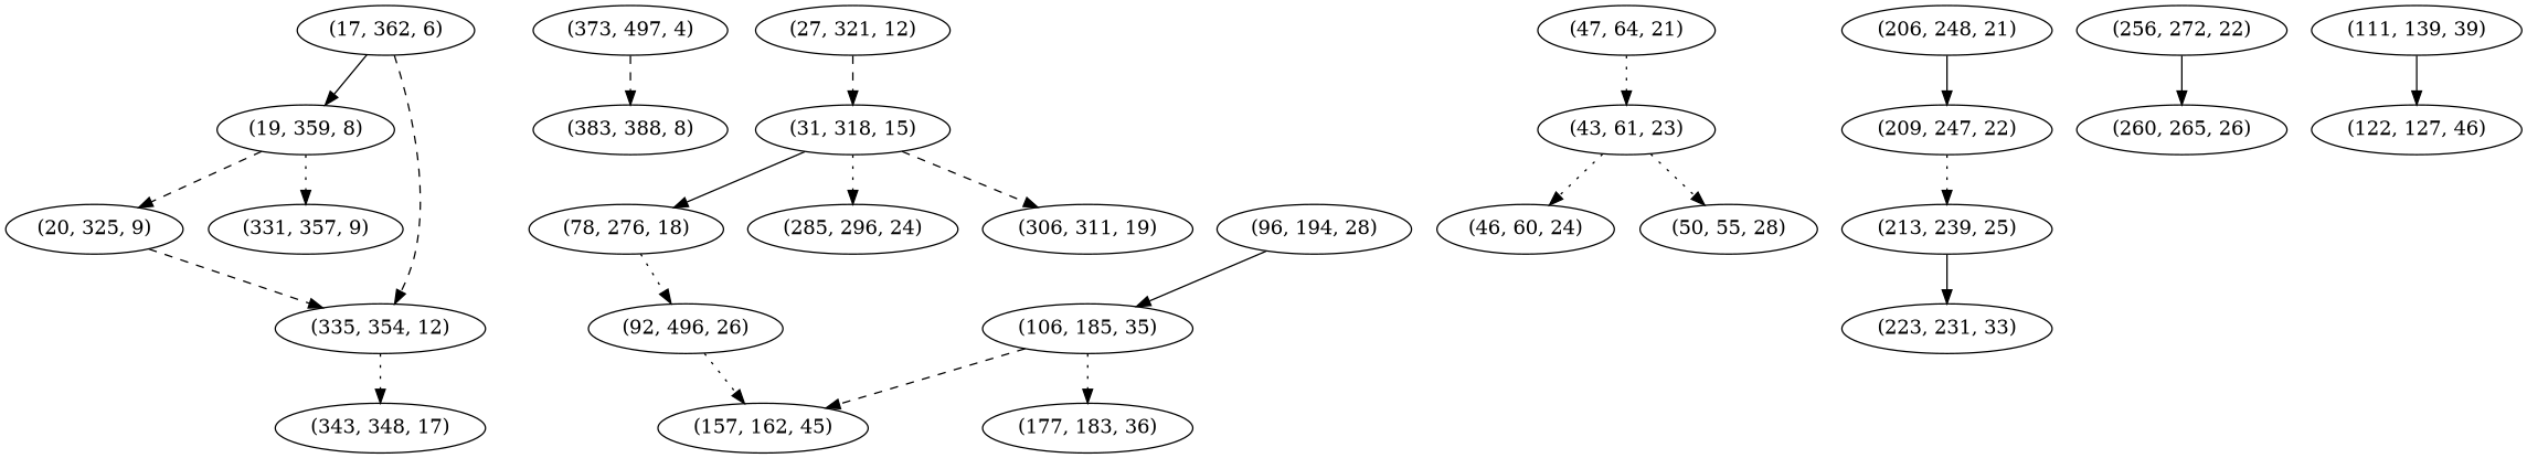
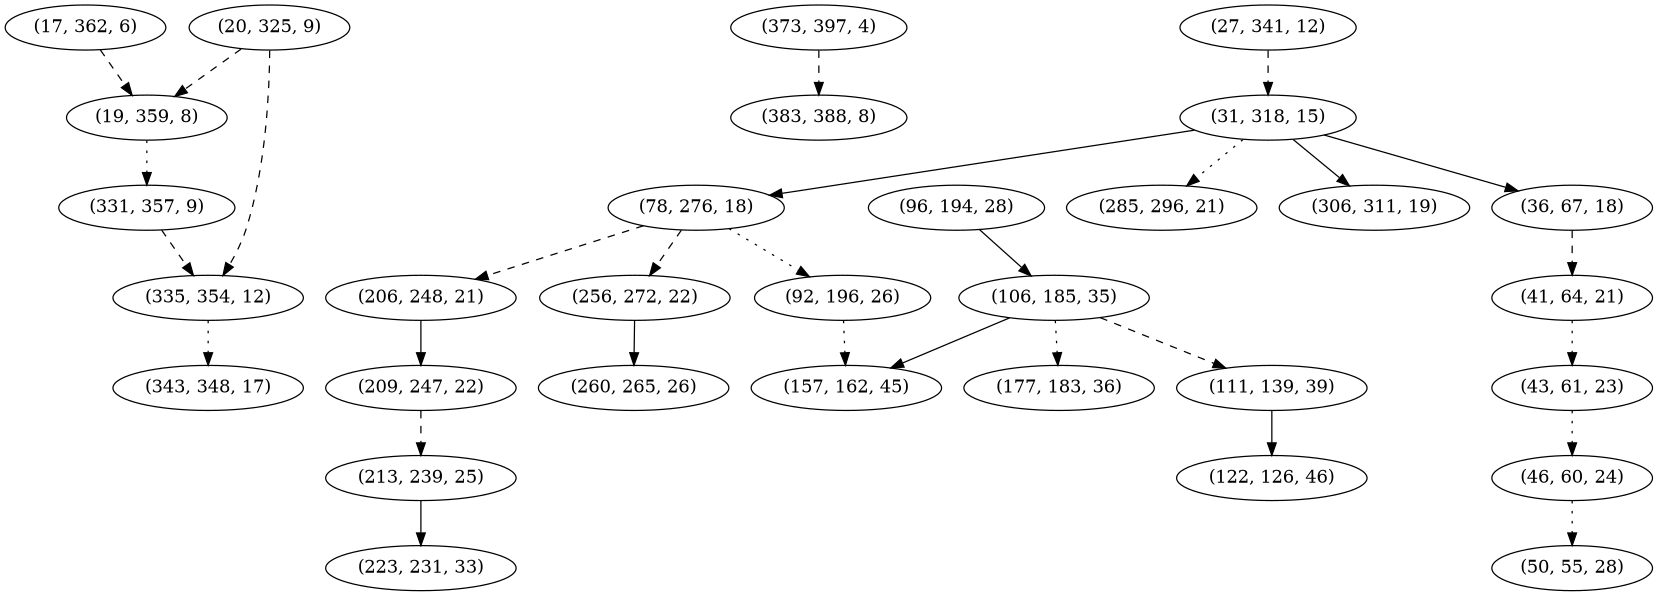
  digraph {
    edge [style=solid]
    "(17, 362, 6)"
    "(19, 359, 8)"
-   "(373, 397, 4)" [label="(373, 497, 4)"]
+   "(373, 397, 4)"
    "(383, 388, 8)"
    "(20, 325, 9)"
    "(331, 357, 9)"
    "(335, 354, 12)"
-   "(27, 321, 12)"
+   "(27, 321, 12)" [label="(27, 341, 12)"]
    "(31, 318, 15)"
+   "(36, 67, 18)"
    "(78, 276, 18)"
-   "(285, 296, 21)" [label="(285, 296, 24)"]
+   "(285, 296, 21)"
    "(306, 311, 19)"
-   "(41, 64, 21)" [label="(47, 64, 21)"]
-   "(92, 196, 26)" [label="(92, 496, 26)"]
+   "(41, 64, 21)"
+   "(92, 196, 26)"
    "(206, 248, 21)"
    "(256, 272, 22)"
    "(43, 61, 23)"
    "(46, 60, 24)"
    "(50, 55, 28)"
    "(157, 162, 45)"
    "(209, 247, 22)"
    "(260, 265, 26)"
    "(96, 194, 28)"
    "(106, 185, 35)"
    "(111, 139, 39)"
    "(177, 183, 36)"
-   "(122, 127, 46)"
+   "(122, 127, 46)" [label="(122, 126, 46)"]
    "(213, 239, 25)"
    "(223, 231, 33)"
    "(343, 348, 17)"
-   "(17, 362, 6)" -> "(19, 359, 8)"
-   "(19, 359, 8)" -> "(20, 325, 9)" [style=dashed]
+   "(17, 362, 6)" -> "(19, 359, 8)" [style=dashed]
+   "(20, 325, 9)" -> "(19, 359, 8)" [style=dashed]
    "(19, 359, 8)" -> "(331, 357, 9)" [style=dotted]
    "(373, 397, 4)" -> "(383, 388, 8)" [style=dashed]
    "(20, 325, 9)" -> "(335, 354, 12)" [style=dashed]
-   "(17, 362, 6)" -> "(335, 354, 12)" [style=dashed]
+   "(331, 357, 9)" -> "(335, 354, 12)" [style=dashed]
    "(335, 354, 12)" -> "(343, 348, 17)" [style=dotted]
    "(27, 321, 12)" -> "(31, 318, 15)" [style=dashed]
+   "(31, 318, 15)" -> "(36, 67, 18)"
    "(31, 318, 15)" -> "(78, 276, 18)"
    "(31, 318, 15)" -> "(285, 296, 21)" [style=dotted]
-   "(31, 318, 15)" -> "(306, 311, 19)" [style=dashed]
+   "(31, 318, 15)" -> "(306, 311, 19)"
+   "(36, 67, 18)" -> "(41, 64, 21)" [style=dashed]
    "(78, 276, 18)" -> "(92, 196, 26)" [style=dotted]
+   "(78, 276, 18)" -> "(206, 248, 21)" [style=dashed]
+   "(78, 276, 18)" -> "(256, 272, 22)" [style=dashed]
    "(41, 64, 21)" -> "(43, 61, 23)" [style=dotted]
    "(92, 196, 26)" -> "(157, 162, 45)" [style=dotted]
    "(206, 248, 21)" -> "(209, 247, 22)"
    "(256, 272, 22)" -> "(260, 265, 26)"
    "(43, 61, 23)" -> "(46, 60, 24)" [style=dotted]
-   "(43, 61, 23)" -> "(50, 55, 28)" [style=dotted]
-   "(209, 247, 22)" -> "(213, 239, 25)" [style=dotted]
+   "(46, 60, 24)" -> "(50, 55, 28)" [style=dotted]
+   "(209, 247, 22)" -> "(213, 239, 25)" [style=dashed]
    "(96, 194, 28)" -> "(106, 185, 35)"
-   "(106, 185, 35)" -> "(157, 162, 45)" [style=dashed]
+   "(106, 185, 35)" -> "(157, 162, 45)"
+   "(106, 185, 35)" -> "(111, 139, 39)" [style=dashed]
    "(106, 185, 35)" -> "(177, 183, 36)" [style=dotted]
    "(111, 139, 39)" -> "(122, 127, 46)"
    "(213, 239, 25)" -> "(223, 231, 33)"
  }
